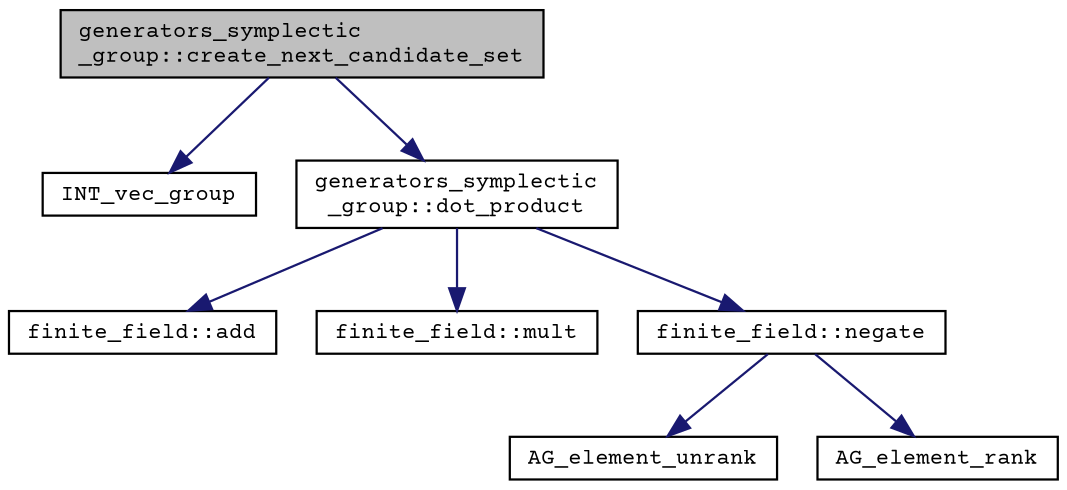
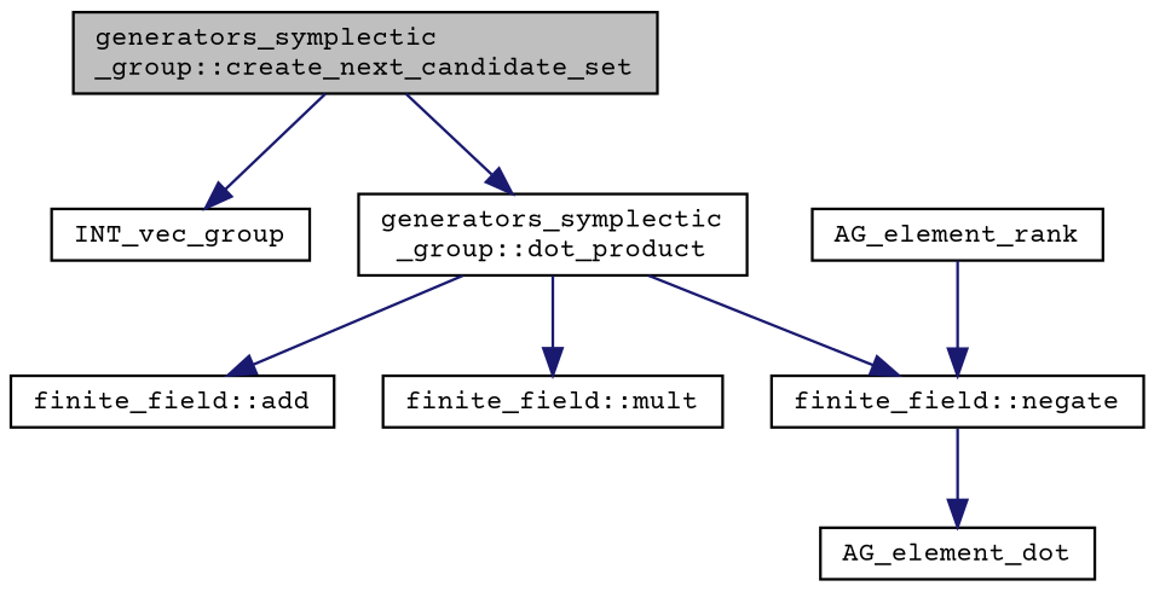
  digraph {
    fontname="Courier Prime"
    rankdir=TB
    node [color=black fillcolor=white fontname="Courier Prime" fontsize=10 shape=record style=filled]
    edge [color=midnightblue fontname="Courier Prime" fontsize=10 labelfontname=Helvetica labelfontsize=10 style=solid]
    n1 [fillcolor=grey75 fontcolor=black height=0.2 label="generators_symplectic\l_group::create_next_candidate_set" width=0.4]
    n2 [height=0.2 label=INT_vec_group width=0.4]
    n3 [height=0.2 label="generators_symplectic\l_group::dot_product" width=0.4]
    n4 [height=0.2 label="finite_field::add" width=0.4]
    n5 [height=0.2 label="finite_field::mult" width=0.4]
    n6 [height=0.2 label="finite_field::negate" width=0.4]
-   n7 [height=0.2 label=AG_element_unrank width=0.4]
+   n7 [height=0.2 label=AG_element_dot width=0.4]
    n8 [height=0.2 label=AG_element_rank width=0.4]
    n1 -> n2
    n1 -> n3
    n3 -> n4
    n3 -> n5
    n3 -> n6
    n6 -> n7
-   n6 -> n8
+   n8 -> n6
  }
